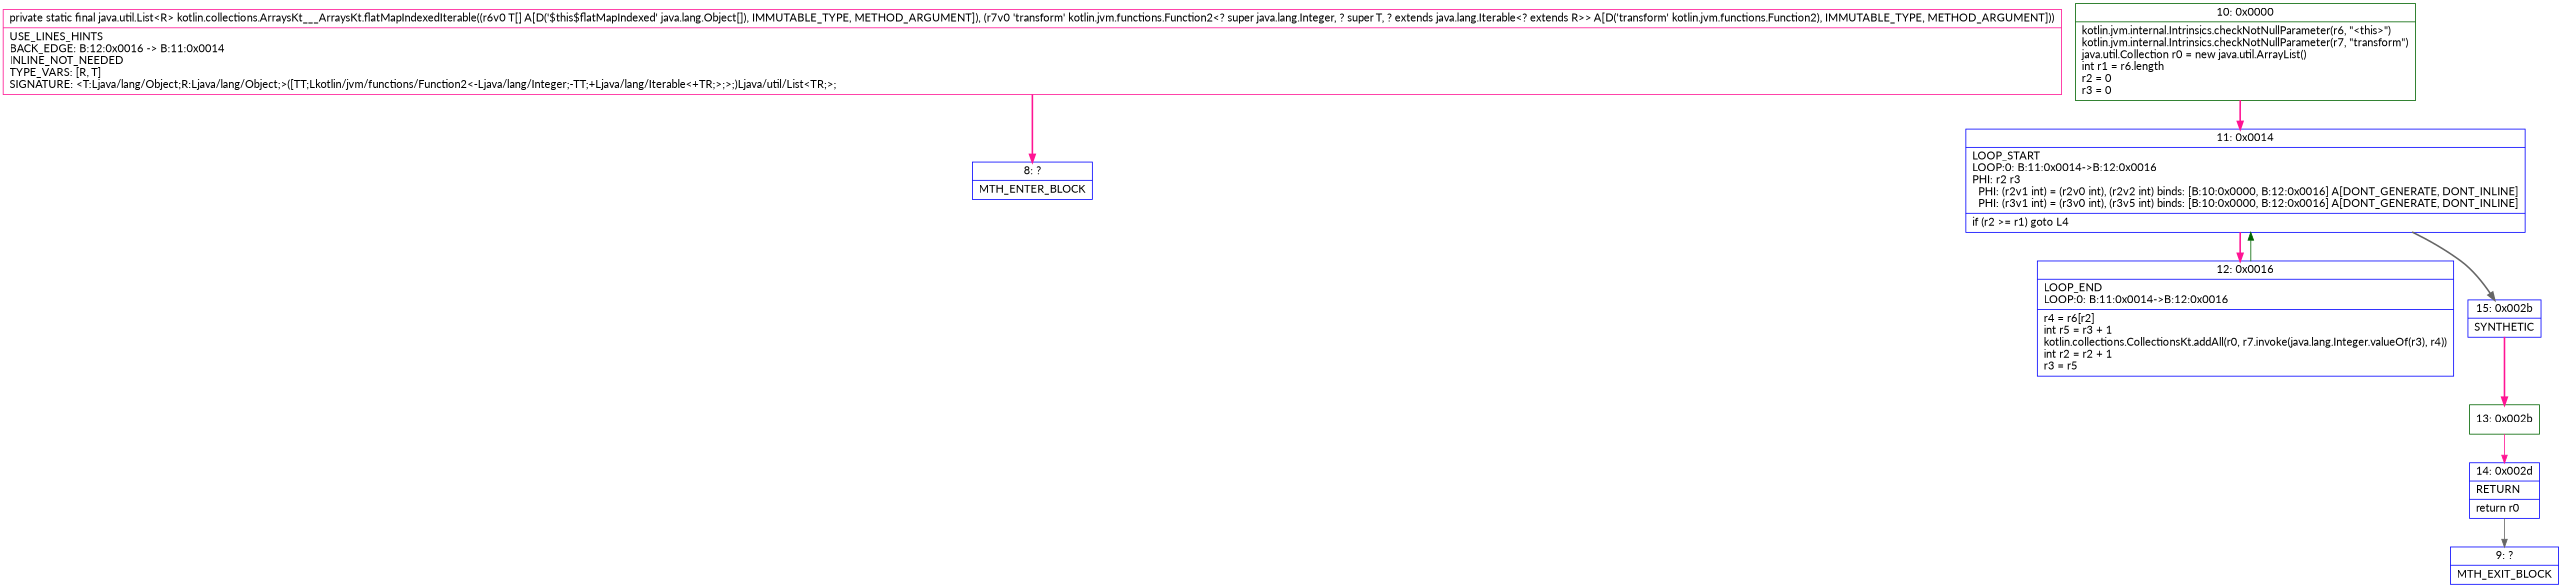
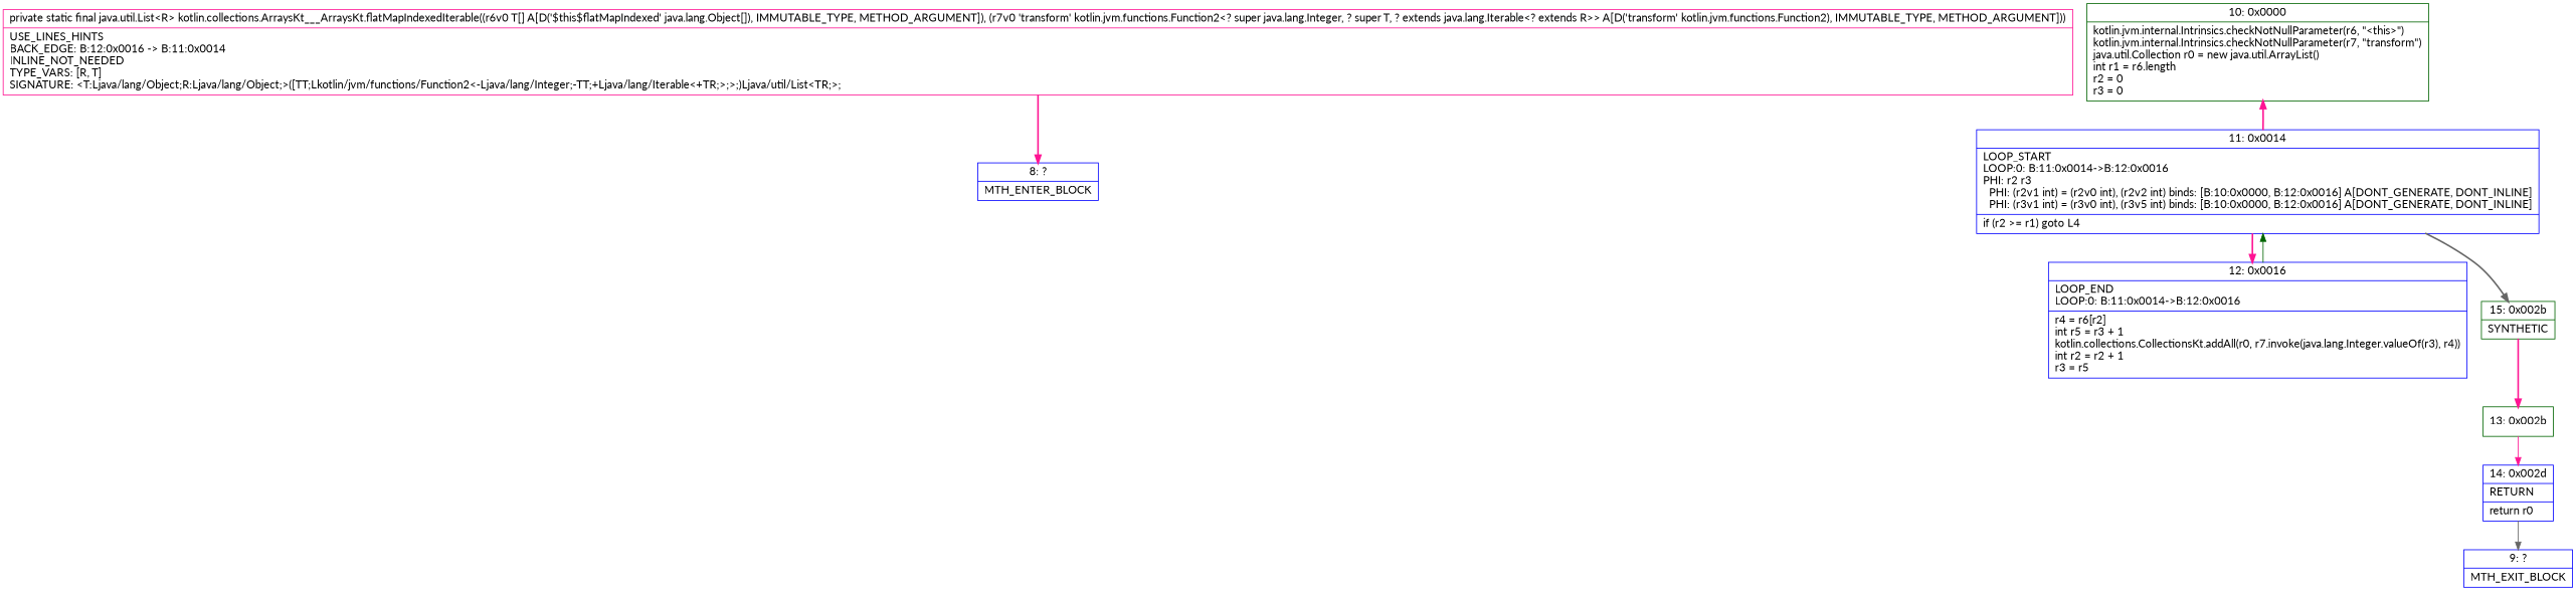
  digraph {
    fontname=Lato
    node [color=blue fontname=Lato shape=record]
    edge [color=deeppink fontname=Lato style=bold]
    n1 [label="{8\:\ ?|MTH_ENTER_BLOCK\l}"]
    n2 [color=darkgreen label="{10\:\ 0x0000|kotlin.jvm.internal.Intrinsics.checkNotNullParameter(r6, \"\<this\>\")\lkotlin.jvm.internal.Intrinsics.checkNotNullParameter(r7, \"transform\")\ljava.util.Collection r0 = new java.util.ArrayList()\lint r1 = r6.length\lr2 = 0\lr3 = 0\l}"]
    n3 [label="{11\:\ 0x0014|LOOP_START\lLOOP:0: B:11:0x0014\-\>B:12:0x0016\lPHI: r2 r3 \l  PHI: (r2v1 int) = (r2v0 int), (r2v2 int) binds: [B:10:0x0000, B:12:0x0016] A[DONT_GENERATE, DONT_INLINE]\l  PHI: (r3v1 int) = (r3v0 int), (r3v5 int) binds: [B:10:0x0000, B:12:0x0016] A[DONT_GENERATE, DONT_INLINE]\l|if (r2 \>= r1) goto L4\l}"]
    n4 [label="{12\:\ 0x0016|LOOP_END\lLOOP:0: B:11:0x0014\-\>B:12:0x0016\l|r4 = r6[r2]\lint r5 = r3 + 1\lkotlin.collections.CollectionsKt.addAll(r0, r7.invoke(java.lang.Integer.valueOf(r3), r4))\lint r2 = r2 + 1\lr3 = r5\l}"]
-   n5 [label="{15\:\ 0x002b|SYNTHETIC\l}"]
+   n5 [color=darkgreen label="{15\:\ 0x002b|SYNTHETIC\l}"]
    n6 [color=darkgreen label="{13\:\ 0x002b}"]
    n7 [label="{14\:\ 0x002d|RETURN\l|return r0\l}"]
    n8 [label="{9\:\ ?|MTH_EXIT_BLOCK\l}"]
    n9 [color=deeppink label="{private static final java.util.List\<R\> kotlin.collections.ArraysKt___ArraysKt.flatMapIndexedIterable((r6v0 T[] A[D('$this$flatMapIndexed' java.lang.Object[]), IMMUTABLE_TYPE, METHOD_ARGUMENT]), (r7v0 'transform' kotlin.jvm.functions.Function2\<? super java.lang.Integer, ? super T, ? extends java.lang.Iterable\<? extends R\>\> A[D('transform' kotlin.jvm.functions.Function2), IMMUTABLE_TYPE, METHOD_ARGUMENT]))  | USE_LINES_HINTS\lBACK_EDGE: B:12:0x0016 \-\> B:11:0x0014\lINLINE_NOT_NEEDED\lTYPE_VARS: [R, T]\lSIGNATURE: \<T:Ljava\/lang\/Object;R:Ljava\/lang\/Object;\>([TT;Lkotlin\/jvm\/functions\/Function2\<\-Ljava\/lang\/Integer;\-TT;+Ljava\/lang\/Iterable\<+TR;\>;\>;)Ljava\/util\/List\<TR;\>;\l}"]
-   n2 -> n3
+   n3 -> n2
    n3 -> n4
    n3 -> n5 [color=gray40]
    n4 -> n3 [color=darkgreen style=solid]
    n5 -> n6
    n6 -> n7 [style=solid]
    n7 -> n8 [color=gray40 style=solid]
    n9 -> n1
  }
